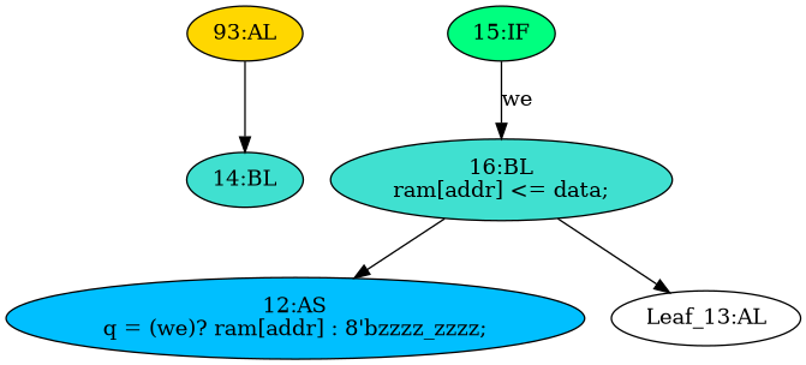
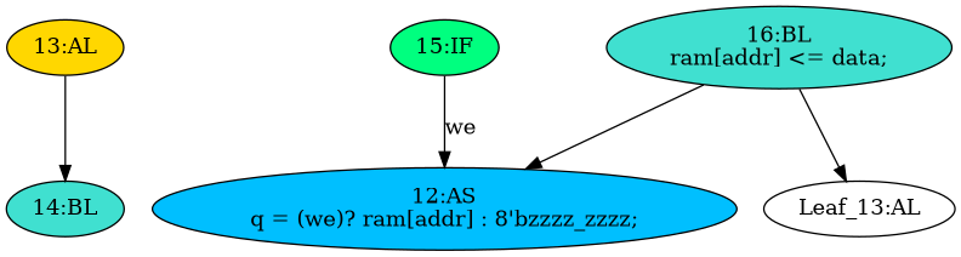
  strict digraph {
    node [fillcolor=turquoise statements="[]" style=filled typ=Block]
    edge [cond="[]" lineno=None]
-   n1 [ast="<pyverilog.vparser.ast.Always object at 0x7f09af4ce4d0>" clk_sens=True fillcolor=gold label="93:AL" sens="['clk']" typ=Always use_var="['we', 'data']"]
+   n1 [ast="<pyverilog.vparser.ast.Always object at 0x7f09af4ce4d0>" clk_sens=True fillcolor=gold label="13:AL" sens="['clk']" typ=Always use_var="['we', 'data']"]
    n2 [ast="<pyverilog.vparser.ast.Block object at 0x7f09af531550>" label="14:BL"]
    n3 [ast="<pyverilog.vparser.ast.IfStatement object at 0x7f09af4cebd0>" fillcolor=springgreen label="15:IF" typ=IfStatement]
    n4 [ast="<pyverilog.vparser.ast.Block object at 0x7f09af531650>" label="16:BL\nram[addr] <= data;" statements="[<pyverilog.vparser.ast.NonblockingSubstitution object at 0x7f09af53d4d0>]"]
    n5 [ast="<pyverilog.vparser.ast.Assign object at 0x7f09af5233d0>" def_var="['q']" fillcolor=deepskyblue label="12:AS\nq = (we)? ram[addr] : 8'bzzzz_zzzz;" typ=Assign use_var="['we', 'ram', 'addr']"]
    n6 [def_var="['ram']" label="Leaf_13:AL" fillcolor="" statements="" style="" typ=""]
    n1 -> n2
-   n3 -> n4 [cond="['we']" label=we lineno=15]
+   n3 -> n5 [cond="['we']" label=we lineno=15]
    n4 -> n5 [cond="" lineno=""]
    n4 -> n6
  }
